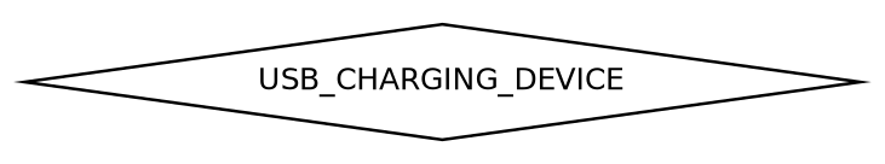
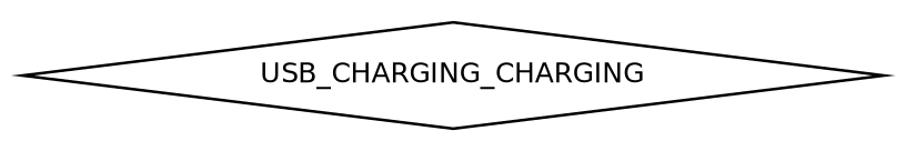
  digraph {
    rankdir=TB
-   n1 [color=black fillcolor=white fontname=Helvetica fontsize=10 height=0.2 label=USB_CHARGING_DEVICE shape=diamond style=filled width=0.4]
+   n1 [color=black fillcolor=white fontname=Helvetica fontsize=10 height=0.2 label=USB_CHARGING_CHARGING shape=diamond style=filled width=0.4]
  }
